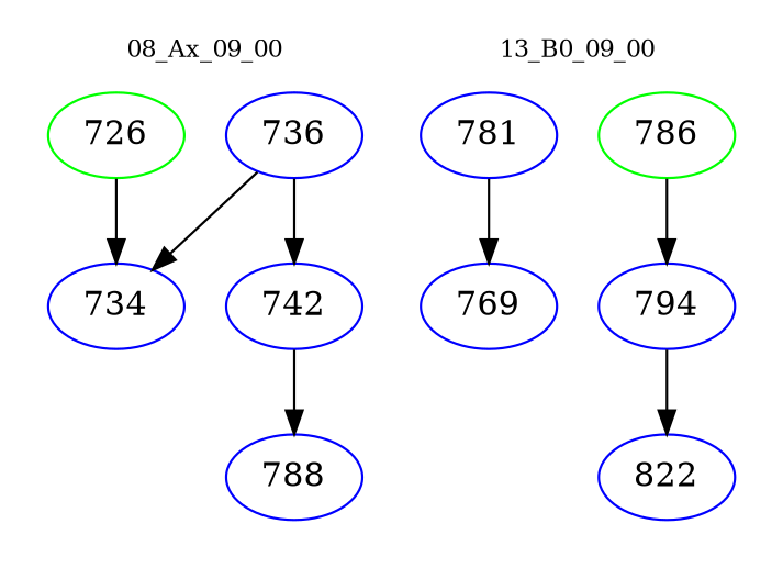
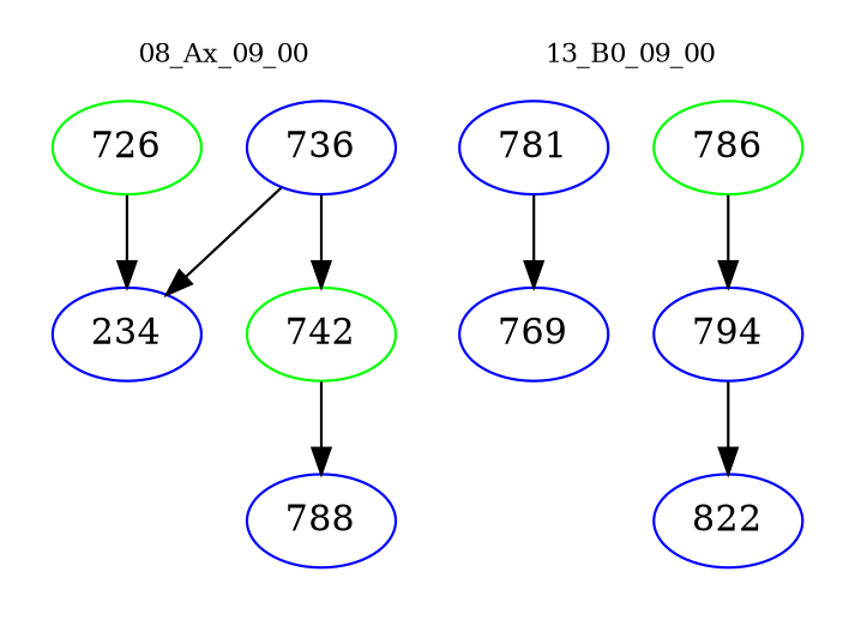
  digraph {
    node [color=blue]
    edge [color=black]
    n1 [label=736]
-   n2 [label=734]
-   n3 [label=742]
+   n2 [label=234]
+   n3 [color=green label=742]
    n4 [color=green label=726]
    n5 [label=788]
    n6 [color=green label=786]
    n7 [label=781]
    n8 [label=794]
    n9 [label=769]
    n10 [label=822]
    subgraph cluster_1 {
      color=white
      fontsize=10
      label="08_Ax_09_00"
      n1
      n2
      n3
      n4
      n5
    }
    subgraph cluster_2 {
      color=white
      fontsize=10
      label="13_B0_09_00"
      n6
      n7
      n8
      n9
      n10
    }
    n1 -> n2
    n1 -> n3
    n3 -> n5
    n4 -> n2
    n6 -> n8
    n7 -> n9
    n8 -> n10
  }
